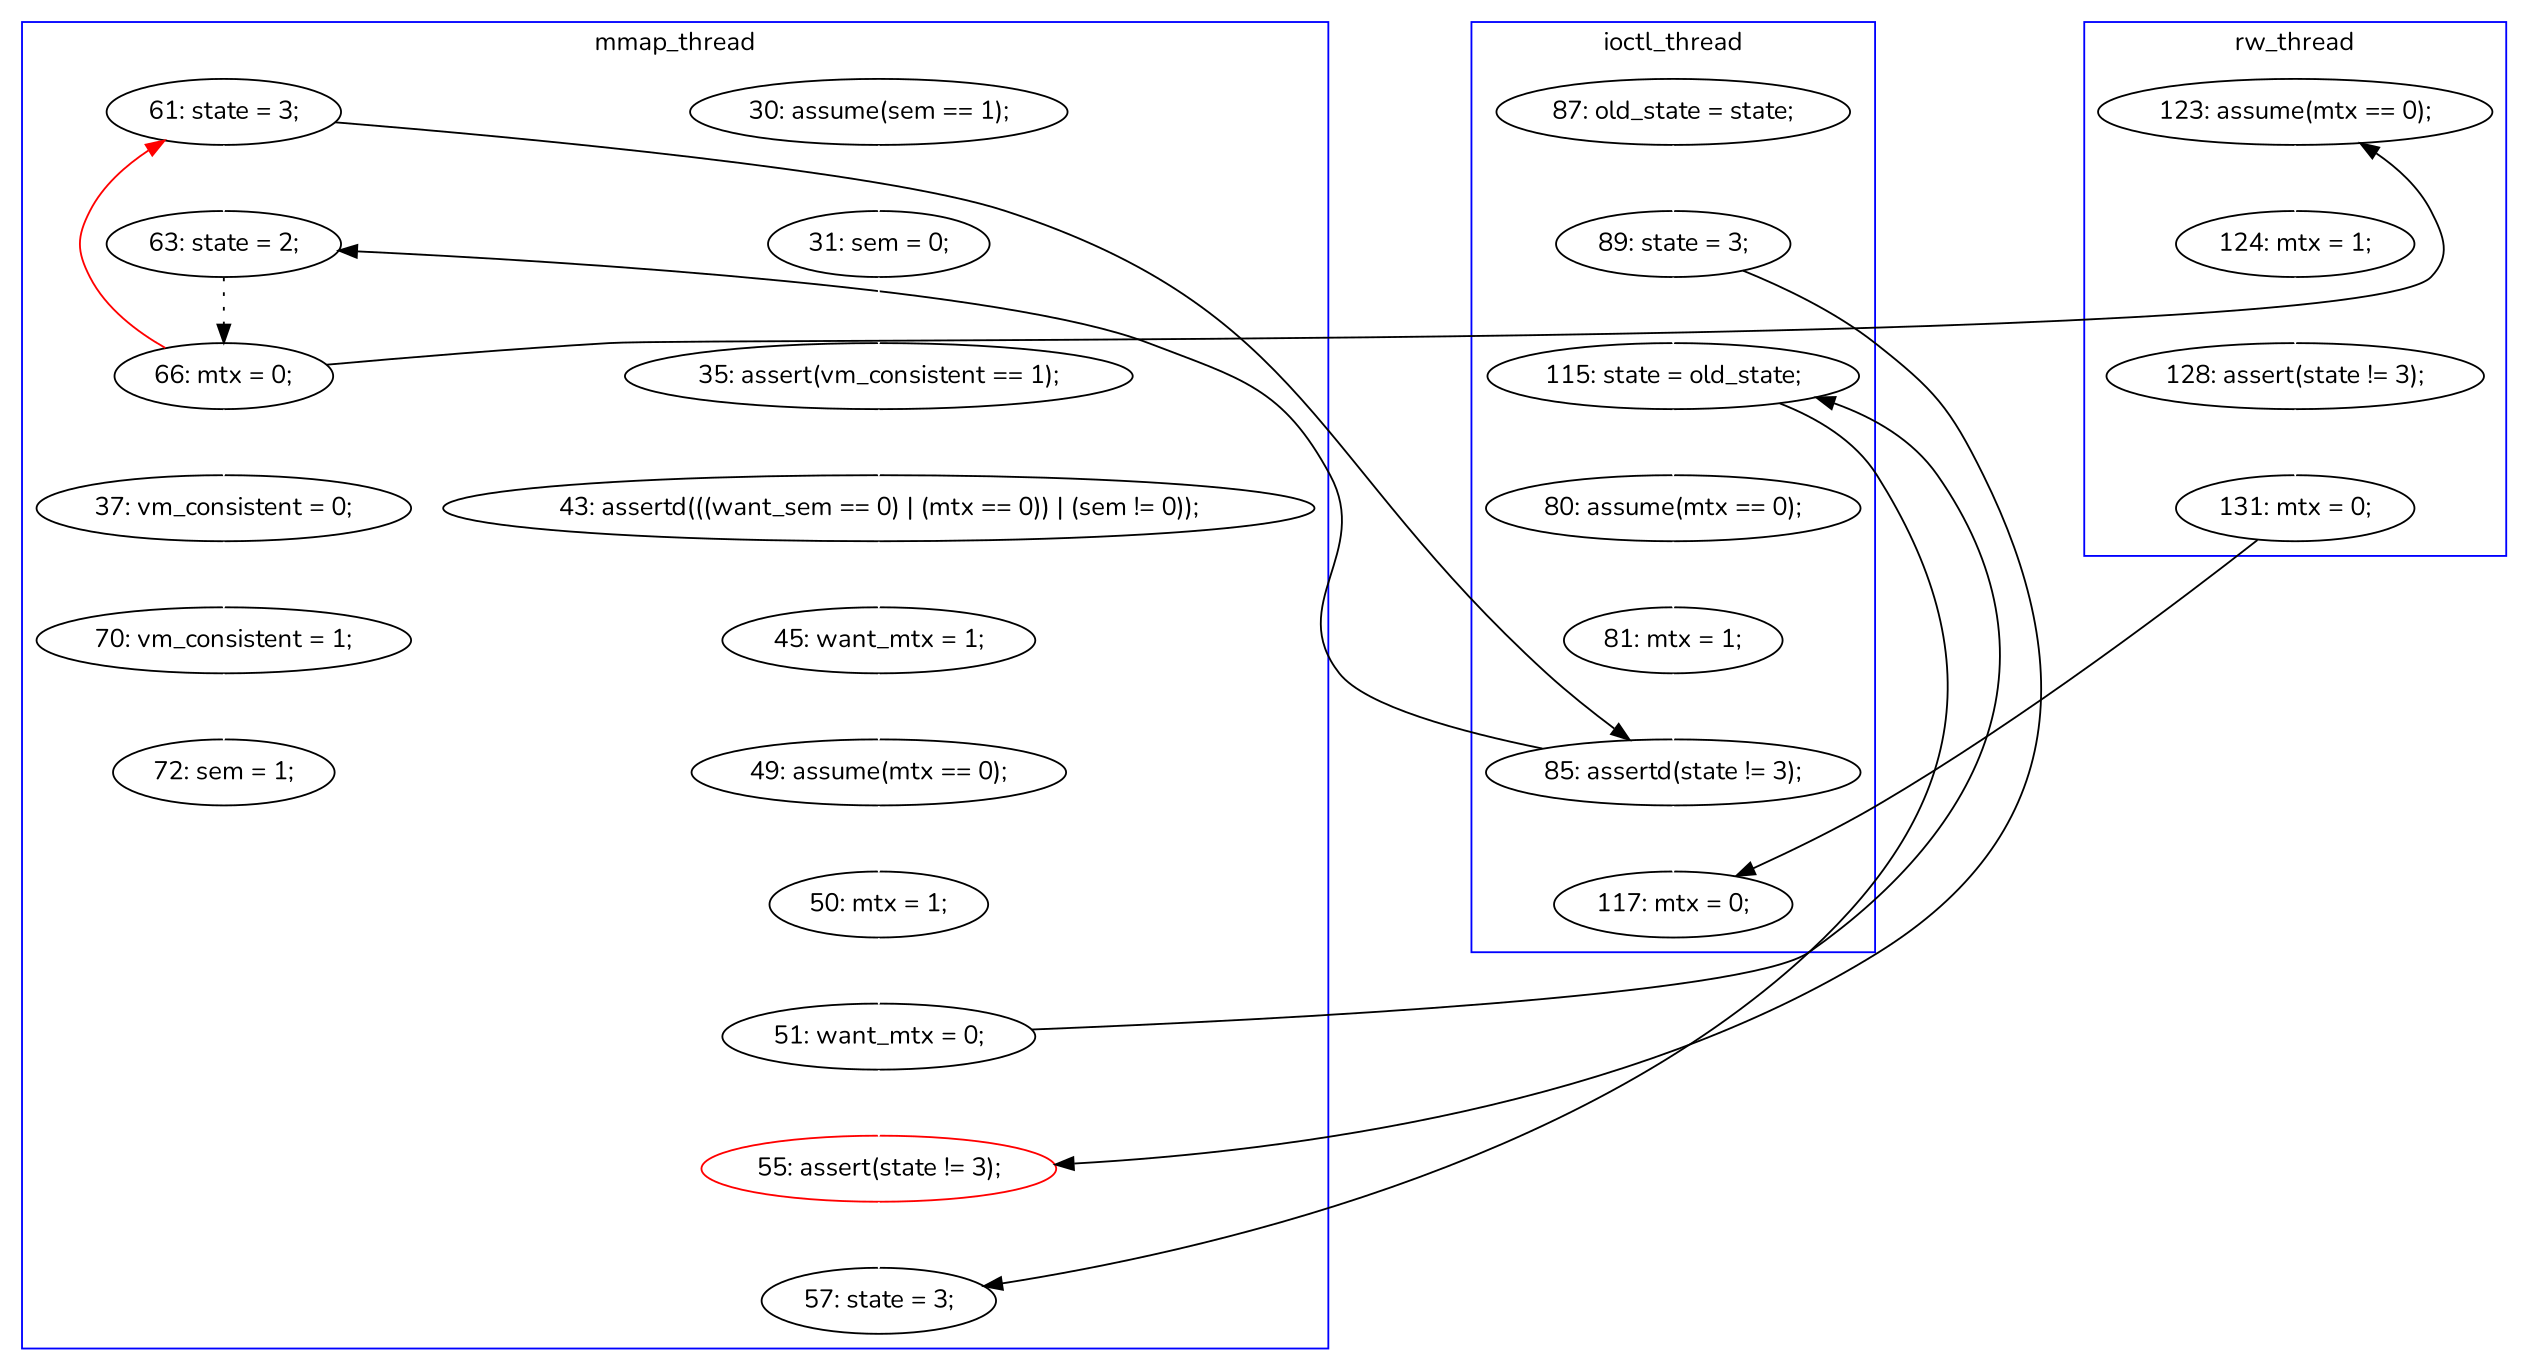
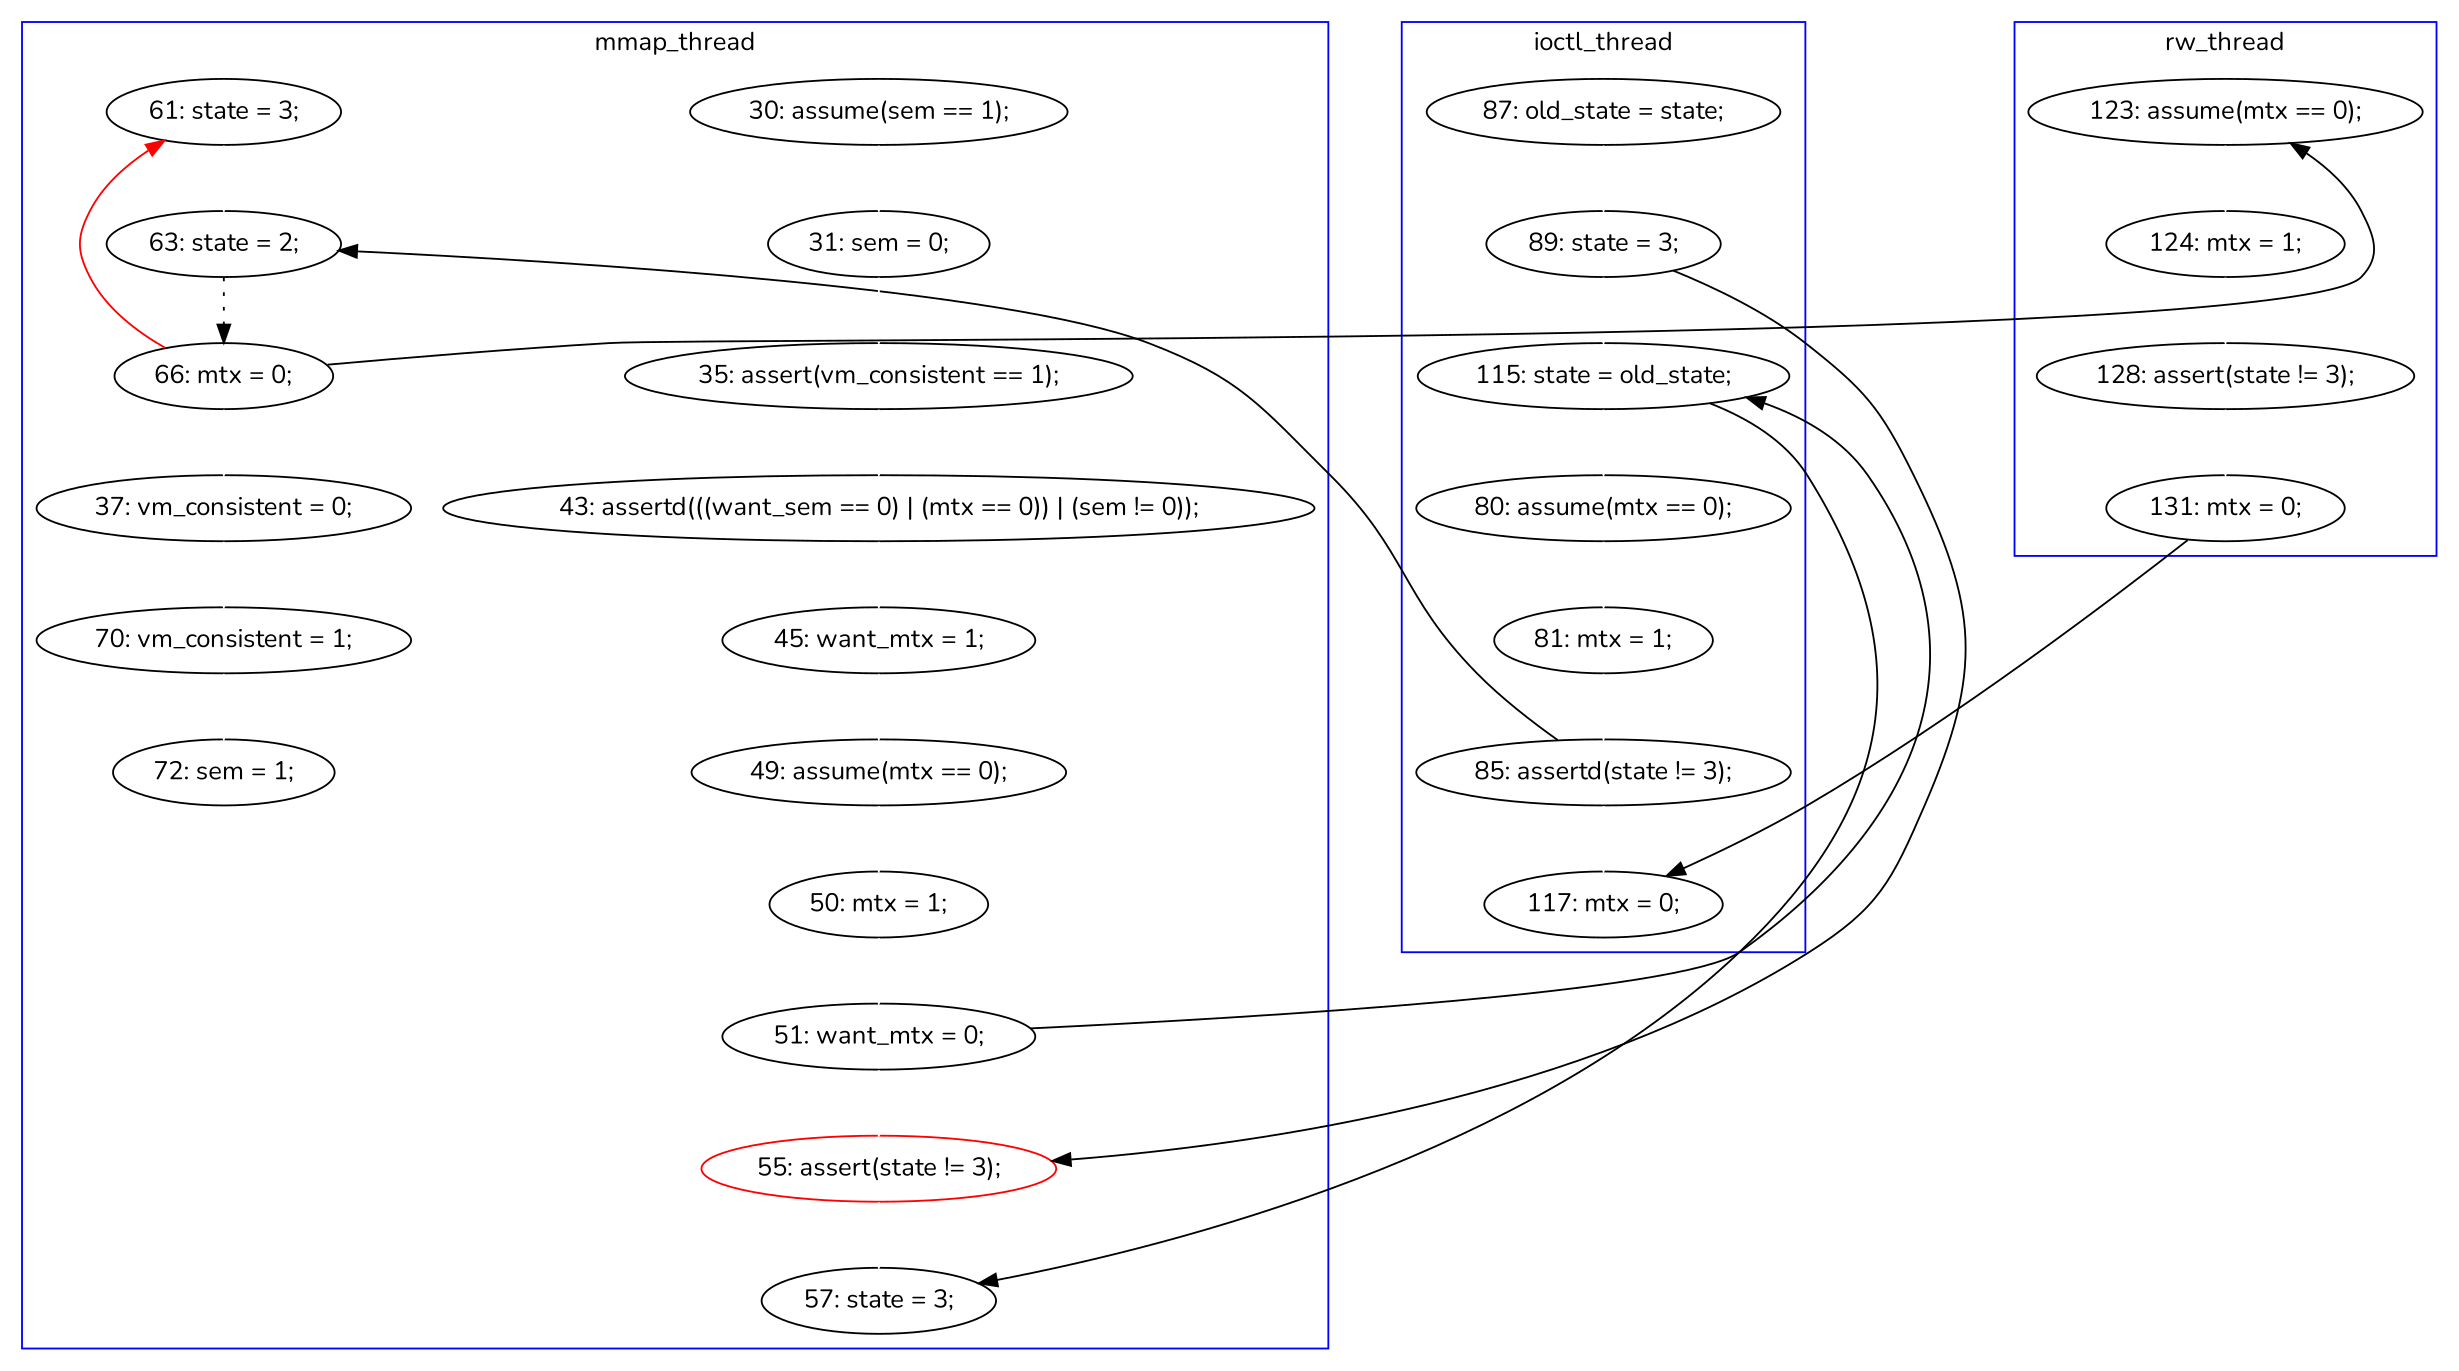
  digraph {
    fontname=Nunito
    node [fontname=Nunito]
    edge [color=white fontname=Nunito style=solid]
    n1 [label="128: assert(state != 3);"]
    n2 [label="131: mtx = 0;"]
    n3 [label="123: assume(mtx == 0);"]
    n4 [label="124: mtx = 1;"]
    n5 [label="89: state = 3;"]
    n6 [label="115: state = old_state;"]
    n7 [label="81: mtx = 1;"]
    n8 [label="85: assertd(state != 3);"]
    n9 [label="117: mtx = 0;"]
    n10 [label="87: old_state = state;"]
    n11 [label="80: assume(mtx == 0);"]
    n12 [label="30: assume(sem == 1);"]
    n13 [label="31: sem = 0;"]
    n14 [label="57: state = 3;"]
    n15 [label="63: state = 2;"]
    n16 [label="66: mtx = 0;"]
    n17 [label="50: mtx = 1;"]
    n18 [label="51: want_mtx = 0;"]
    n19 [label="49: assume(mtx == 0);"]
    n20 [color=red label="55: assert(state != 3);"]
    n21 [label="45: want_mtx = 1;"]
    n22 [label="37: vm_consistent = 0;"]
    n23 [label="35: assert(vm_consistent == 1);"]
    n24 [label="43: assertd(((want_sem == 0) | (mtx == 0)) | (sem != 0));"]
    n25 [label="70: vm_consistent = 1;"]
    n26 [label="72: sem = 1;"]
    n27 [label="61: state = 3;"]
    subgraph cluster_1 {
      color=blue
      label=rw_thread
      n1
      n2
      n3
      n4
    }
    subgraph cluster_2 {
      color=blue
      label=ioctl_thread
      n5
      n6
      n7
      n8
      n9
      n10
      n11
    }
    subgraph cluster_3 {
      color=blue
      label=mmap_thread
      n12
      n13
      n14
      n15
      n16
      n17
      n18
      n19
      n20
      n21
      n22
      n23
      n24
      n25
      n26
      n27
    }
    n1 -> n2
    n2 -> n9 [color=black constraint=false]
    n3 -> n4
    n4 -> n1
    n5 -> n6
    n5 -> n20 [color=black constraint=false]
    n6 -> n11
    n6 -> n14 [color=black constraint=false]
    n7 -> n8
    n8 -> n9
    n8 -> n15 [color=black constraint=false]
    n10 -> n5
    n11 -> n7
    n12 -> n13
    n13 -> n23
    n15 -> n16 [color=black style=dotted]
    n16 -> n3 [color=black constraint=false]
    n16 -> n22
    n16 -> n27 [color=red constraint=false]
    n17 -> n18
    n18 -> n6 [color=black constraint=false]
    n18 -> n20
    n19 -> n17
    n20 -> n14
    n21 -> n19
    n22 -> n25
    n23 -> n24
    n24 -> n21
    n25 -> n26
-   n27 -> n8 [color=black constraint=false]
    n27 -> n15
  }
